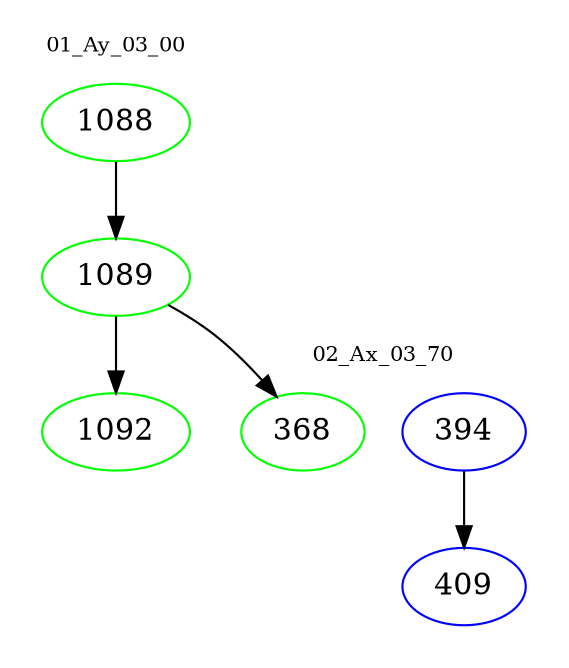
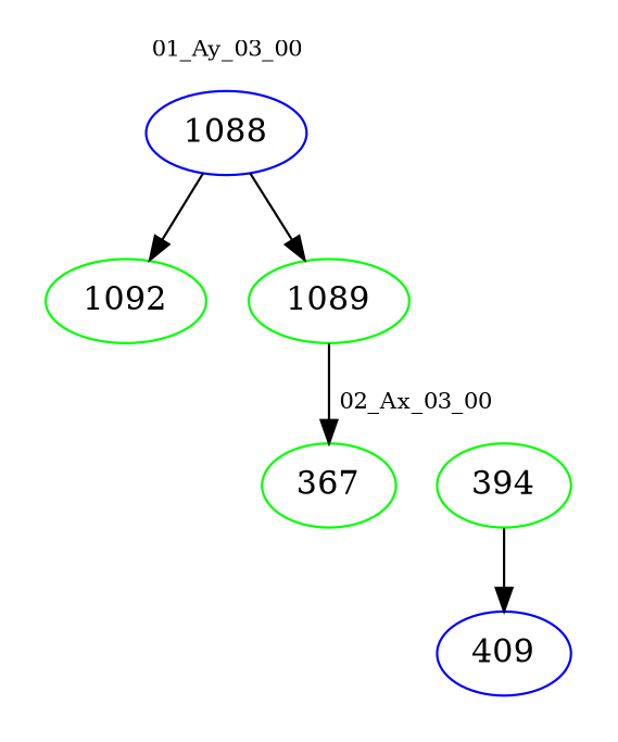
  digraph {
    node [color=blue]
    edge [color=black]
-   n1 [color=green label=1088]
+   n1 [label=1088]
    n2 [color=green label=1092]
    n3 [color=green label=1089]
-   n4 [label=394]
-   n5 [color=green label=368]
+   n4 [color=green label=394]
+   n5 [color=green label=367]
    n6 [label=409]
    subgraph cluster_1 {
      color=white
      fontsize=10
      label="01_Ay_03_00"
      n1
      n2
      n3
    }
    subgraph cluster_2 {
      color=white
      fontsize=10
-     label="02_Ax_03_70"
+     label="02_Ax_03_00"
      n4
      n5
      n6
    }
-   n3 -> n2
+   n1 -> n2
    n1 -> n3
    n3 -> n5
    n4 -> n6
  }
